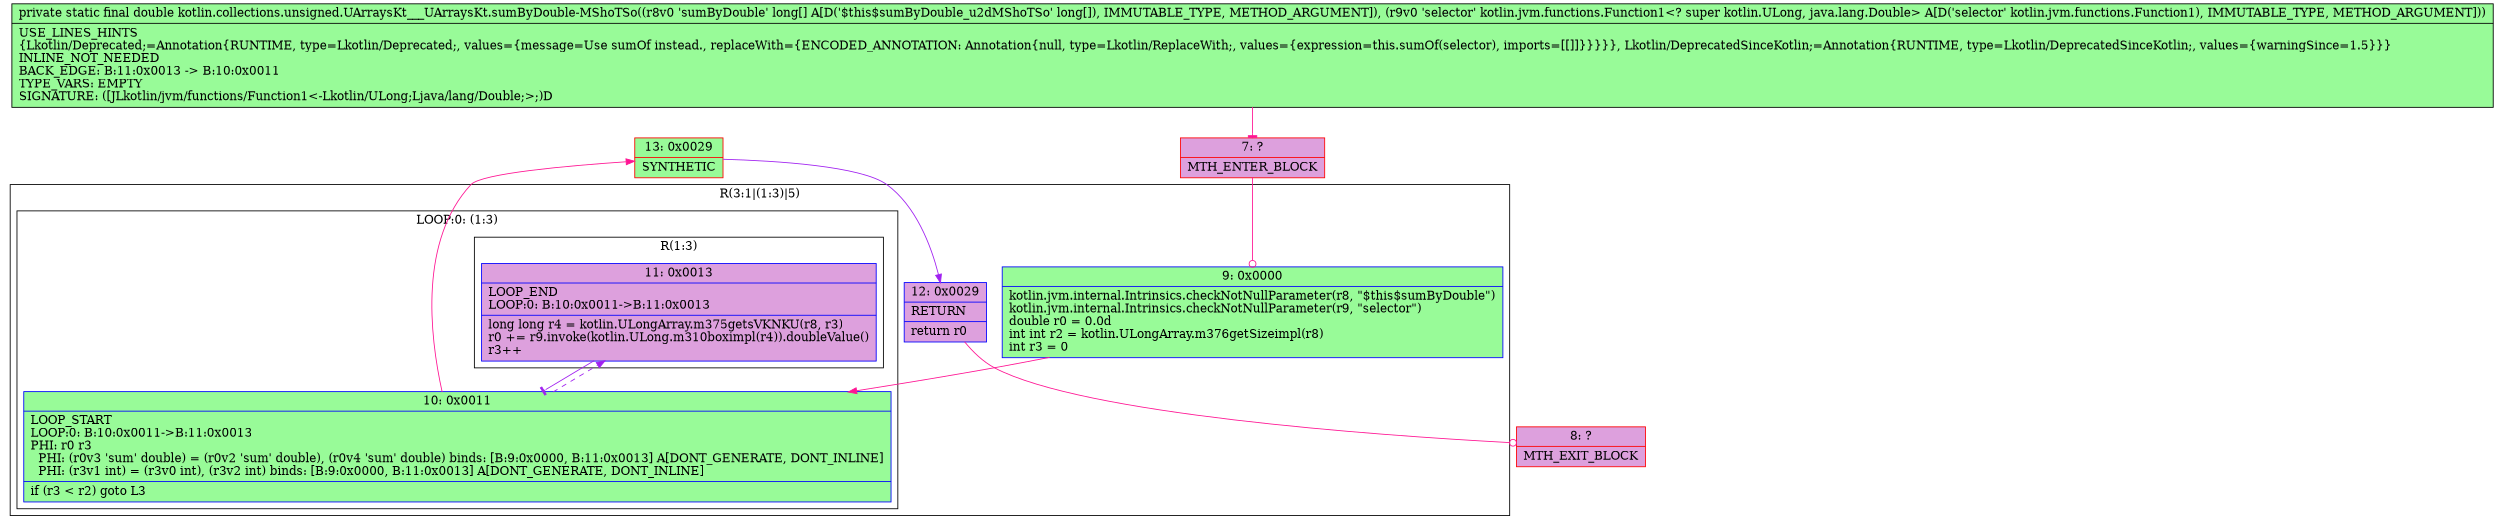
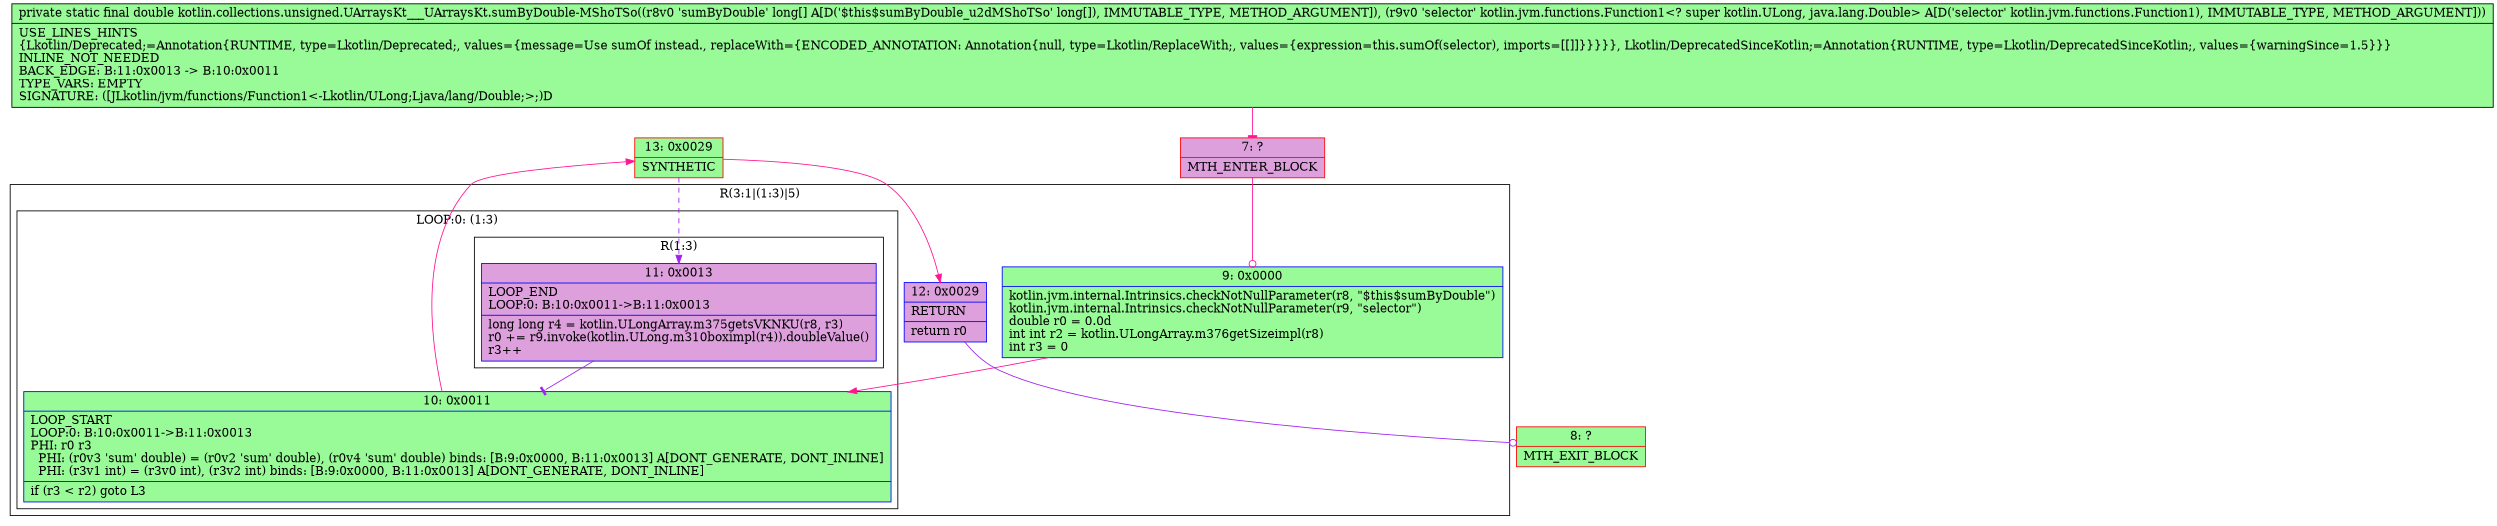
  digraph {
    node [color=blue fillcolor=plum shape=record style=filled]
    edge [arrowhead=normal color=deeppink style=solid]
    n1 [label="{11\:\ 0x0013|LOOP_END\lLOOP:0: B:10:0x0011\-\>B:11:0x0013\l|long long r4 = kotlin.ULongArray.m375getsVKNKU(r8, r3)\lr0 += r9.invoke(kotlin.ULong.m310boximpl(r4)).doubleValue()\lr3++\l}"]
    n2 [fillcolor=palegreen label="{10\:\ 0x0011|LOOP_START\lLOOP:0: B:10:0x0011\-\>B:11:0x0013\lPHI: r0 r3 \l  PHI: (r0v3 'sum' double) = (r0v2 'sum' double), (r0v4 'sum' double) binds: [B:9:0x0000, B:11:0x0013] A[DONT_GENERATE, DONT_INLINE]\l  PHI: (r3v1 int) = (r3v0 int), (r3v2 int) binds: [B:9:0x0000, B:11:0x0013] A[DONT_GENERATE, DONT_INLINE]\l|if (r3 \< r2) goto L3\l}"]
    n3 [fillcolor=palegreen label="{9\:\ 0x0000|kotlin.jvm.internal.Intrinsics.checkNotNullParameter(r8, \"$this$sumByDouble\")\lkotlin.jvm.internal.Intrinsics.checkNotNullParameter(r9, \"selector\")\ldouble r0 = 0.0d\lint int r2 = kotlin.ULongArray.m376getSizeimpl(r8)\lint r3 = 0\l}"]
    n4 [label="{12\:\ 0x0029|RETURN\l|return r0\l}"]
    n5 [color=red fillcolor=palegreen label="{13\:\ 0x0029|SYNTHETIC\l}"]
-   n6 [color=red label="{8\:\ ?|MTH_EXIT_BLOCK\l}"]
+   n6 [color=red fillcolor=palegreen label="{8\:\ ?|MTH_EXIT_BLOCK\l}"]
    n7 [color=red label="{7\:\ ?|MTH_ENTER_BLOCK\l}"]
    n8 [fillcolor=palegreen label="{private static final double kotlin.collections.unsigned.UArraysKt___UArraysKt.sumByDouble\-MShoTSo((r8v0 'sumByDouble' long[] A[D('$this$sumByDouble_u2dMShoTSo' long[]), IMMUTABLE_TYPE, METHOD_ARGUMENT]), (r9v0 'selector' kotlin.jvm.functions.Function1\<? super kotlin.ULong, java.lang.Double\> A[D('selector' kotlin.jvm.functions.Function1), IMMUTABLE_TYPE, METHOD_ARGUMENT]))  | USE_LINES_HINTS\l\{Lkotlin\/Deprecated;=Annotation\{RUNTIME, type=Lkotlin\/Deprecated;, values=\{message=Use sumOf instead., replaceWith=\{ENCODED_ANNOTATION: Annotation\{null, type=Lkotlin\/ReplaceWith;, values=\{expression=this.sumOf(selector), imports=[[]]\}\}\}\}\}, Lkotlin\/DeprecatedSinceKotlin;=Annotation\{RUNTIME, type=Lkotlin\/DeprecatedSinceKotlin;, values=\{warningSince=1.5\}\}\}\lINLINE_NOT_NEEDED\lBACK_EDGE: B:11:0x0013 \-\> B:10:0x0011\lTYPE_VARS: EMPTY\lSIGNATURE: ([JLkotlin\/jvm\/functions\/Function1\<\-Lkotlin\/ULong;Ljava\/lang\/Double;\>;)D\l}" color=""]
    subgraph cluster_1 {
      label="R(3:1|(1:3)|5)"
      n3
      n4
      subgraph cluster_2 {
        label="LOOP:0: (1:3)"
        n2
        subgraph cluster_3 {
          label="R(1:3)"
          n1
        }
      }
    }
    n1 -> n2 [arrowhead=tee color=purple]
-   n2 -> n1 [color=purple style=dashed]
+   n5 -> n1 [color=purple style=dashed]
    n2 -> n5
    n3 -> n2
-   n4 -> n6 [arrowhead=odot]
-   n5 -> n4 [color=purple]
+   n4 -> n6 [arrowhead=odot color=purple]
+   n5 -> n4
    n7 -> n3 [arrowhead=odot]
    n8 -> n7 [arrowhead=tee]
  }
